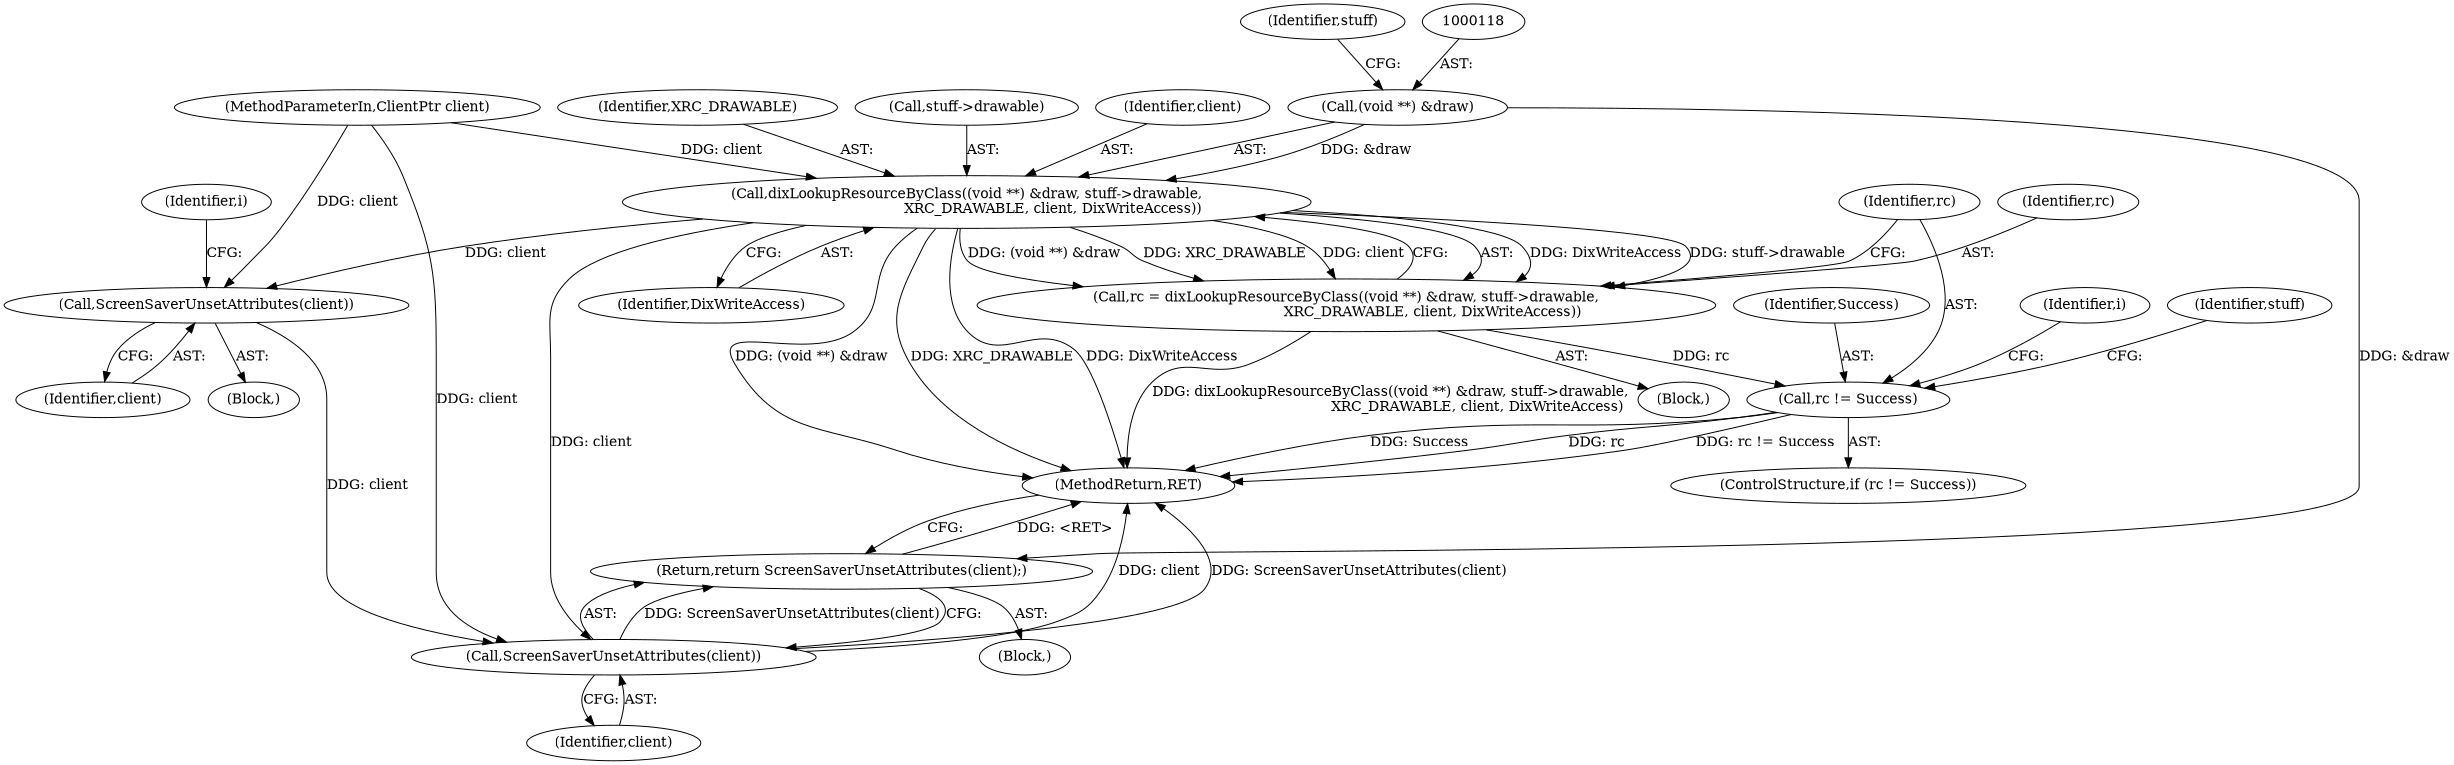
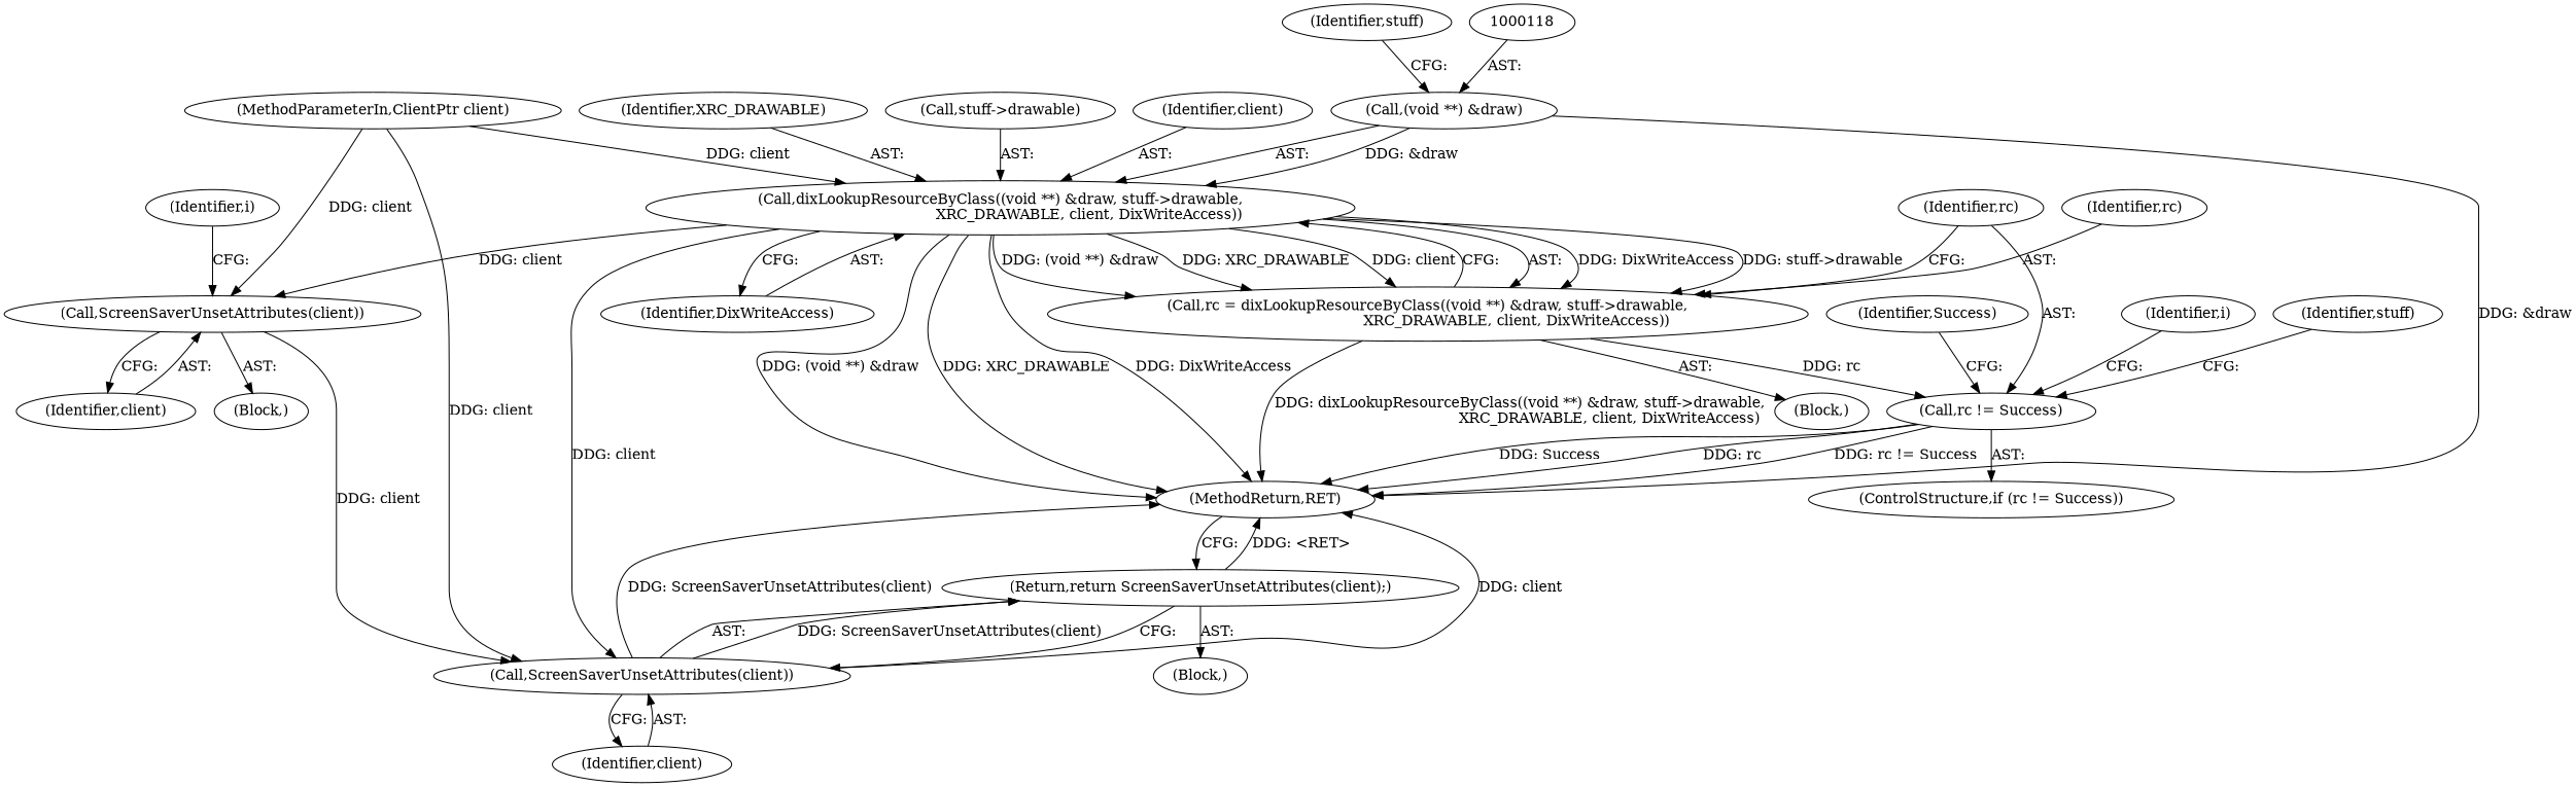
  digraph {
    n1 [label="(Call,(void **) &draw)"]
    n2 [label="(Call,dixLookupResourceByClass((void **) &draw, stuff->drawable,\n                                       XRC_DRAWABLE, client, DixWriteAccess))"]
    n3 [label="(MethodReturn,RET)"]
    n4 [label="(Call,rc = dixLookupResourceByClass((void **) &draw, stuff->drawable,\n                                       XRC_DRAWABLE, client, DixWriteAccess))"]
    n5 [label="(Call,ScreenSaverUnsetAttributes(client))"]
    n6 [label="(Call,ScreenSaverUnsetAttributes(client))"]
    n7 [label="(Identifier,DixWriteAccess)"]
    n8 [label="(Return,return ScreenSaverUnsetAttributes(client);)"]
    n9 [label="(Call,rc != Success)"]
    n10 [label="(Block,)"]
    n11 [label="(Identifier,client)"]
    n12 [label="(Block,)"]
    n13 [label="(Identifier,client)"]
    n14 [label="(ControlStructure,if (rc != Success))"]
    n15 [label="(Identifier,Success)"]
    n16 [label="(Block,)"]
    n17 [label="(Identifier,rc)"]
    n18 [label="(Identifier,XRC_DRAWABLE)"]
    n19 [label="(Identifier,i)"]
    n20 [label="(Call,stuff->drawable)"]
    n21 [label="(Identifier,stuff)"]
    n22 [label="(Identifier,rc)"]
    n23 [label="(Identifier,client)"]
    n24 [label="(MethodParameterIn,ClientPtr client)"]
    n25 [label="(Identifier,i)"]
    n26 [label="(Identifier,stuff)"]
    1000118
    n1 -> n2 [label="AST: "]
    n1 -> n2 [label="DDG: &draw"]
-   n1 -> n8 [label="DDG: &draw"]
+   n1 -> n3 [label="DDG: &draw"]
    n2 -> n3 [label="DDG: (void **) &draw"]
    n2 -> n3 [label="DDG: XRC_DRAWABLE"]
    n2 -> n3 [label="DDG: DixWriteAccess"]
    n2 -> n4 [label="AST: "]
    n2 -> n4 [label="DDG: DixWriteAccess"]
    n2 -> n4 [label="DDG: stuff->drawable"]
    n2 -> n4 [label="DDG: (void **) &draw"]
    n2 -> n4 [label="DDG: XRC_DRAWABLE"]
    n2 -> n4 [label="DDG: client"]
    n2 -> n5 [label="DDG: client"]
    n2 -> n6 [label="DDG: client"]
    n2 -> n7 [label="CFG: "]
    n3 -> n8 [label="CFG: "]
    n4 -> n2 [label="CFG: "]
    n4 -> n3 [label="DDG: dixLookupResourceByClass((void **) &draw, stuff->drawable,\n                                       XRC_DRAWABLE, client, DixWriteAccess)"]
    n4 -> n9 [label="DDG: rc"]
    n4 -> n10 [label="AST: "]
    n5 -> n6 [label="DDG: client"]
    n5 -> n11 [label="CFG: "]
    n5 -> n12 [label="AST: "]
    n6 -> n3 [label="DDG: client"]
    n6 -> n3 [label="DDG: ScreenSaverUnsetAttributes(client)"]
    n6 -> n8 [label="AST: "]
    n6 -> n8 [label="DDG: ScreenSaverUnsetAttributes(client)"]
    n6 -> n13 [label="CFG: "]
    n7 -> n2 [label="AST: "]
    n8 -> n3 [label="DDG: <RET>"]
    n8 -> n6 [label="CFG: "]
    n8 -> n16 [label="AST: "]
    n9 -> n3 [label="DDG: Success"]
    n9 -> n3 [label="DDG: rc"]
    n9 -> n3 [label="DDG: rc != Success"]
    n9 -> n14 [label="AST: "]
    n11 -> n5 [label="AST: "]
    n13 -> n6 [label="AST: "]
-   n15 -> n9 [label="AST: "]
+   n15 -> n9 [label="CFG: "]
    n17 -> n4 [label="CFG: "]
    n17 -> n9 [label="AST: "]
    n18 -> n2 [label="AST: "]
    n19 -> n5 [label="CFG: "]
    n20 -> n2 [label="AST: "]
    n21 -> n1 [label="CFG: "]
    n22 -> n4 [label="AST: "]
    n23 -> n2 [label="AST: "]
    n24 -> n2 [label="DDG: client"]
    n24 -> n5 [label="DDG: client"]
    n24 -> n6 [label="DDG: client"]
    n25 -> n9 [label="CFG: "]
    n26 -> n9 [label="CFG: "]
    1000118 -> n1 [label="AST: "]
  }
